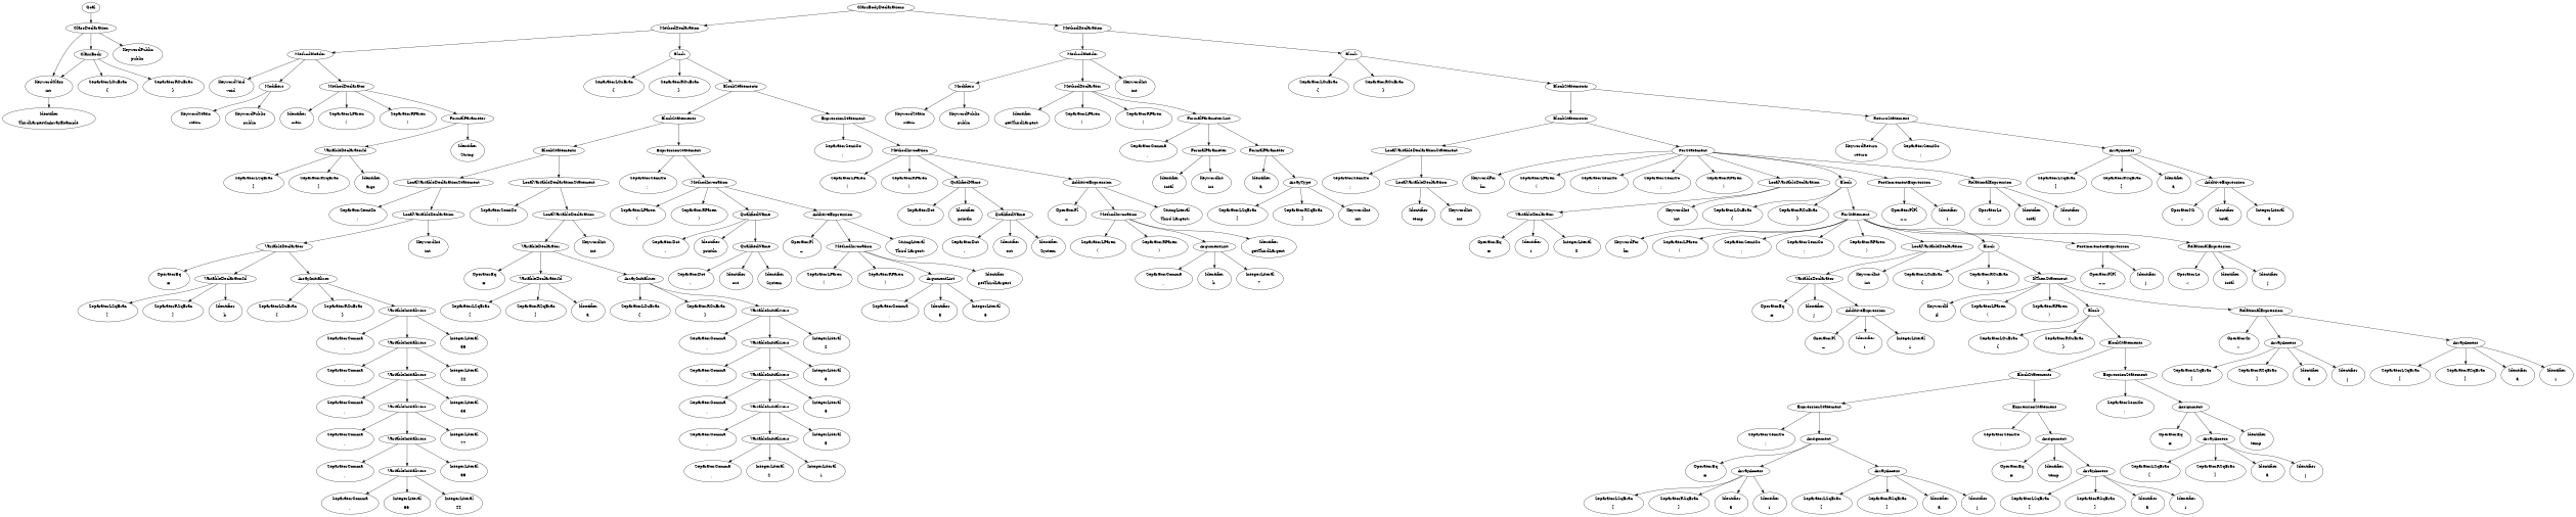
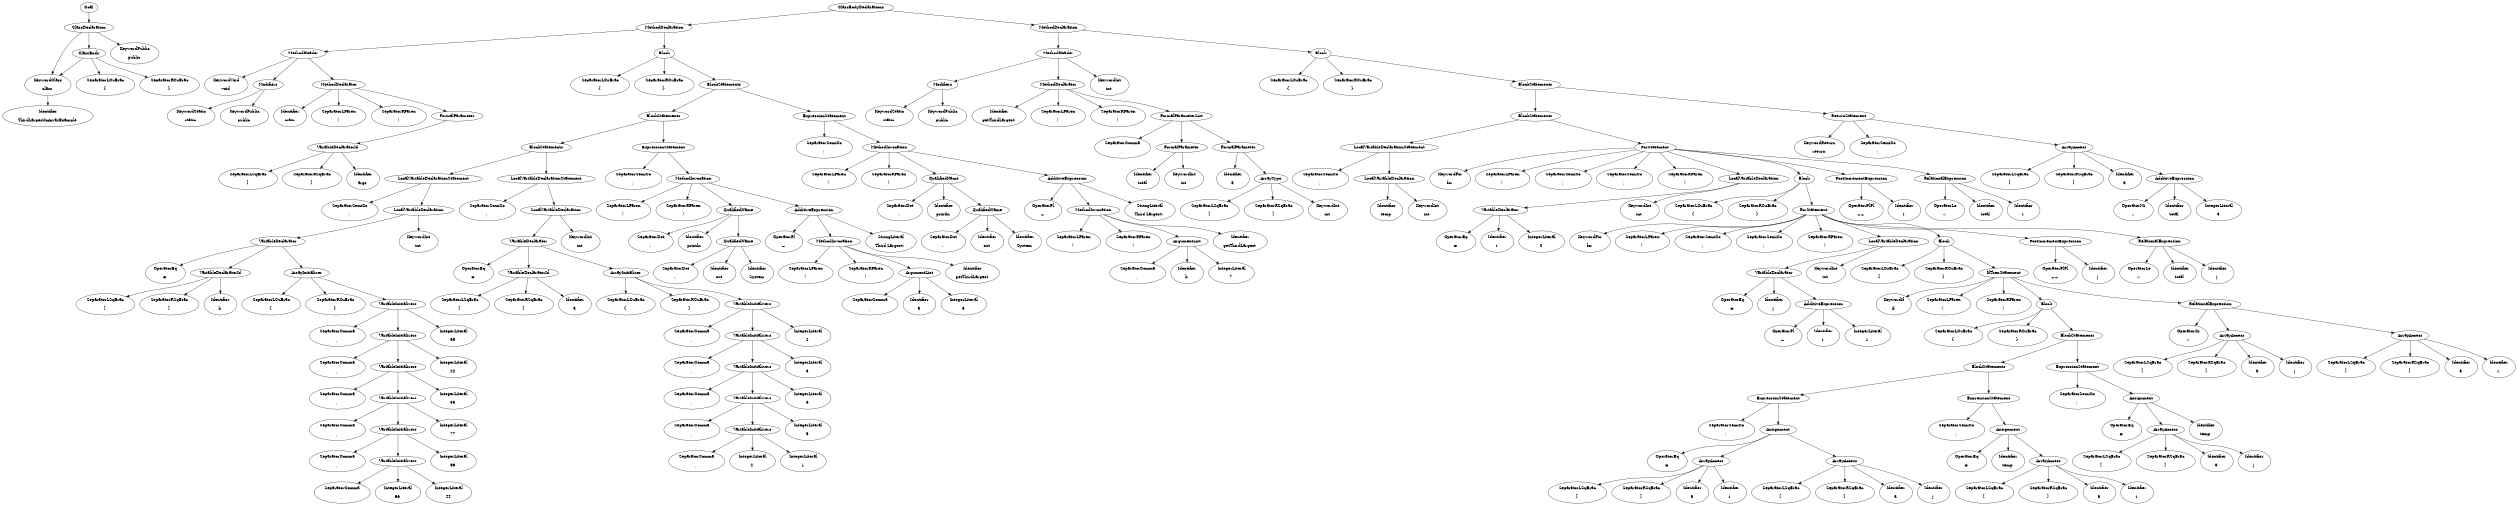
  digraph {
    n1 [label=Goal]
    n2 [label=ClassDeclaration]
-   n3 [label="KeywordClass\n\nint "]
+   n3 [label="KeywordClass\n\nclass "]
    n4 [label=ClassBody]
    n5 [label="KeywordPublic\n\npublic "]
    n6 [label="Identifier\n\nThirdLargestInArrayExample "]
    n7 [label="SeparatorLCuBrac\n\n{ "]
    n8 [label="SeparatorRCuBrac\n\n} "]
    n9 [label=ClassBodyDeclarations]
    n10 [label=MethodDeclaration]
    n11 [label=MethodDeclaration]
    n12 [label=MethodHeader]
    n13 [label=Block]
    n14 [label=MethodHeader]
    n15 [label=Block]
    n16 [label="KeywordVoid\n\nvoid "]
    n17 [label=Modifiers]
    n18 [label=MethodDeclarator]
    n19 [label="SeparatorLCuBrac\n\n{ "]
    n20 [label="SeparatorRCuBrac\n\n} "]
    n21 [label=BlockStatements]
    n22 [label=Modifiers]
    n23 [label=MethodDeclarator]
    n24 [label="KeywordInt\n\nint "]
    n25 [label="SeparatorLCuBrac\n\n{ "]
    n26 [label="SeparatorRCuBrac\n\n} "]
    n27 [label=BlockStatements]
    n28 [label="KeywordStatic\n\nstatic "]
    n29 [label="KeywordPublic\n\npublic "]
    n30 [label="Identifier\n\nmain "]
    n31 [label="SeparatorLParen\n\n( "]
    n32 [label="SeparatorRParen\n\n) "]
    n33 [label=FormalParameter]
    n34 [label="KeywordStatic\n\nstatic "]
    n35 [label="KeywordPublic\n\npublic "]
    n36 [label="Identifier\n\ngetThirdLargest "]
    n37 [label="SeparatorLParen\n\n( "]
    n38 [label="SeparatorRParen\n\n) "]
    n39 [label=FormalParameterList]
    n40 [label=VariableDeclaratorId]
-   n41 [label="Identifier\n\nString "]
    n42 [label=BlockStatements]
    n43 [label=ExpressionStatement]
    n44 [label="SeparatorComma\n\n, "]
    n45 [label=FormalParameter]
    n46 [label=FormalParameter]
    n47 [label=BlockStatements]
    n48 [label=ReturnStatement]
    n49 [label=BlockStatements]
    n50 [label=ExpressionStatement]
    n51 [label="SeparatorSemiCo\n\n; "]
    n52 [label=MethodInvocation]
    n53 [label="Identifier\n\ntotal "]
    n54 [label="KeywordInt\n\nint "]
    n55 [label="Identifier\n\na "]
    n56 [label=ArrayType]
    n57 [label=LocalVariableDeclarationStatement]
    n58 [label=ForStatement]
    n59 [label="KeywordReturn\n\nreturn "]
    n60 [label="SeparatorSemiCo\n\n; "]
    n61 [label=ArrayAccess]
    n62 [label="SeparatorLSqBrac\n\n[ "]
    n63 [label="SeparatorRSqBrac\n\n] "]
    n64 [label="Identifier\n\nargs "]
    n65 [label=LocalVariableDeclarationStatement]
    n66 [label=LocalVariableDeclarationStatement]
    n67 [label="SeparatorSemiCo\n\n; "]
    n68 [label=MethodInvocation]
    n69 [label="SeparatorSemiCo\n\n; "]
    n70 [label=LocalVariableDeclaration]
    n71 [label="KeywordFor\n\nfor "]
    n72 [label="SeparatorLParen\n\n( "]
    n73 [label="SeparatorSemiCo\n\n; "]
    n74 [label="SeparatorSemiCo\n\n; "]
    n75 [label="SeparatorRParen\n\n) "]
    n76 [label=LocalVariableDeclaration]
    n77 [label=Block]
    n78 [label=PostIncrementExpression]
    n79 [label=RelationalExpression]
    n80 [label="SeparatorSemiCo\n\n; "]
    n81 [label=LocalVariableDeclaration]
    n82 [label="SeparatorSemiCo\n\n; "]
    n83 [label=LocalVariableDeclaration]
    n84 [label="SeparatorLSqBrac\n\n[ "]
    n85 [label="SeparatorRSqBrac\n\n] "]
    n86 [label="KeywordInt\n\nint "]
    n87 [label=VariableDeclarator]
    n88 [label="KeywordInt\n\nint "]
    n89 [label="SeparatorLParen\n\n( "]
    n90 [label="SeparatorRParen\n\n) "]
    n91 [label=QualifiedName]
    n92 [label=AdditiveExpression]
    n93 [label="Identifier\n\ntemp "]
    n94 [label="KeywordInt\n\nint "]
    n95 [label=VariableDeclarator]
    n96 [label="KeywordInt\n\nint "]
    n97 [label="SeparatorLCuBrac\n\n{ "]
    n98 [label="SeparatorRCuBrac\n\n} "]
    n99 [label=ForStatement]
    n100 [label="OperatorPlPl\n\n++ "]
    n101 [label="Identifier\n\ni "]
    n102 [label="OperatorLe\n\n< "]
    n103 [label="Identifier\n\ntotal "]
    n104 [label="Identifier\n\ni "]
    n105 [label="SeparatorLSqBrac\n\n[ "]
    n106 [label="SeparatorRSqBrac\n\n] "]
    n107 [label="Identifier\n\na "]
    n108 [label=AdditiveExpression]
    n109 [label=VariableDeclarator]
    n110 [label="KeywordInt\n\nint "]
    n111 [label="OperatorEq\n\n= "]
    n112 [label=VariableDeclaratorId]
    n113 [label=ArrayInitializer]
    n114 [label="SeparatorLParen\n\n( "]
    n115 [label="SeparatorRParen\n\n) "]
    n116 [label=QualifiedName]
    n117 [label=AdditiveExpression]
    n118 [label="OperatorEq\n\n= "]
    n119 [label=VariableDeclaratorId]
    n120 [label=ArrayInitializer]
    n121 [label="SeparatorDot\n\n. "]
    n122 [label="Identifier\n\nprintln "]
    n123 [label=QualifiedName]
    n124 [label="OperatorPl\n\n+ "]
    n125 [label=MethodInvocation]
    n126 [label="StringLiteral\n\nThird Largest:  "]
    n127 [label="OperatorEq\n\n= "]
    n128 [label="Identifier\n\ni "]
    n129 [label="IntegerLiteral\n\n0 "]
    n130 [label="SeparatorLSqBrac\n\n[ "]
    n131 [label="SeparatorRSqBrac\n\n] "]
    n132 [label="Identifier\n\nb "]
    n133 [label="SeparatorLCuBrac\n\n{ "]
    n134 [label="SeparatorRCuBrac\n\n} "]
    n135 [label=VariableInitializers]
    n136 [label="SeparatorDot\n\n. "]
    n137 [label="Identifier\n\nprintln "]
    n138 [label=QualifiedName]
    n139 [label="OperatorPl\n\n+ "]
    n140 [label=MethodInvocation]
    n141 [label="StringLiteral\n\nThird Largest:  "]
    n142 [label="KeywordFor\n\nfor "]
    n143 [label="SeparatorLParen\n\n( "]
    n144 [label="SeparatorSemiCo\n\n; "]
    n145 [label="SeparatorSemiCo\n\n; "]
    n146 [label="SeparatorRParen\n\n) "]
    n147 [label=LocalVariableDeclaration]
    n148 [label=Block]
    n149 [label=PostIncrementExpression]
    n150 [label=RelationalExpression]
    n151 [label="SeparatorLSqBrac\n\n[ "]
    n152 [label="SeparatorRSqBrac\n\n] "]
    n153 [label="Identifier\n\na "]
    n154 [label="SeparatorLCuBrac\n\n{ "]
    n155 [label="SeparatorRCuBrac\n\n} "]
    n156 [label=VariableInitializers]
    n157 [label="SeparatorDot\n\n. "]
    n158 [label="Identifier\n\nout "]
    n159 [label="Identifier\n\nSystem "]
    n160 [label="SeparatorComma\n\n, "]
    n161 [label=VariableInitializers]
    n162 [label="IntegerLiteral\n\n55 "]
    n163 [label="SeparatorDot\n\n. "]
    n164 [label="Identifier\n\nout "]
    n165 [label="Identifier\n\nSystem "]
    n166 [label="SeparatorComma\n\n, "]
    n167 [label=VariableInitializers]
    n168 [label="IntegerLiteral\n\n2 "]
    n169 [label="SeparatorComma\n\n, "]
    n170 [label=VariableInitializers]
    n171 [label="IntegerLiteral\n\n22 "]
    n172 [label="SeparatorComma\n\n, "]
    n173 [label=VariableInitializers]
    n174 [label="IntegerLiteral\n\n3 "]
    n175 [label="SeparatorComma\n\n, "]
    n176 [label=VariableInitializers]
    n177 [label="IntegerLiteral\n\n33 "]
    n178 [label=VariableDeclarator]
    n179 [label="KeywordInt\n\nint "]
    n180 [label="SeparatorLCuBrac\n\n{ "]
    n181 [label="SeparatorRCuBrac\n\n} "]
    n182 [label=IfThenStatement]
    n183 [label="OperatorPlPl\n\n++ "]
    n184 [label="Identifier\n\nj "]
    n185 [label="OperatorLe\n\n< "]
    n186 [label="Identifier\n\ntotal "]
    n187 [label="Identifier\n\nj "]
    n188 [label="SeparatorComma\n\n, "]
    n189 [label=VariableInitializers]
    n190 [label="IntegerLiteral\n\n6 "]
    n191 [label="SeparatorComma\n\n, "]
    n192 [label=VariableInitializers]
    n193 [label="IntegerLiteral\n\n77 "]
    n194 [label="SeparatorComma\n\n, "]
    n195 [label=VariableInitializers]
    n196 [label="IntegerLiteral\n\n5 "]
    n197 [label="SeparatorComma\n\n, "]
    n198 [label=VariableInitializers]
    n199 [label="IntegerLiteral\n\n99 "]
    n200 [label="OperatorEq\n\n= "]
    n201 [label="Identifier\n\nj "]
    n202 [label=AdditiveExpression]
    n203 [label="SeparatorComma\n\n, "]
    n204 [label="IntegerLiteral\n\n2 "]
    n205 [label="IntegerLiteral\n\n1 "]
    n206 [label="SeparatorComma\n\n, "]
    n207 [label="IntegerLiteral\n\n66 "]
    n208 [label="IntegerLiteral\n\n44 "]
    n209 [label="KeywordIf\n\nif "]
    n210 [label="SeparatorLParen\n\n( "]
    n211 [label="SeparatorRParen\n\n) "]
    n212 [label=Block]
    n213 [label=RelationalExpression]
    n214 [label="OperatorPl\n\n+ "]
    n215 [label="Identifier\n\ni "]
    n216 [label="IntegerLiteral\n\n1 "]
    n217 [label="SeparatorLCuBrac\n\n{ "]
    n218 [label="SeparatorRCuBrac\n\n} "]
    n219 [label=BlockStatements]
    n220 [label="OperatorGr\n\n> "]
    n221 [label=ArrayAccess]
    n222 [label=ArrayAccess]
    n223 [label="SeparatorLParen\n\n( "]
    n224 [label="SeparatorRParen\n\n) "]
    n225 [label=ArgumentList]
    n226 [label="Identifier\n\ngetThirdLargest "]
    n227 [label="SeparatorLParen\n\n( "]
    n228 [label="SeparatorRParen\n\n) "]
    n229 [label=ArgumentList]
    n230 [label="Identifier\n\ngetThirdLargest "]
    n231 [label=BlockStatements]
    n232 [label=ExpressionStatement]
    n233 [label=ExpressionStatement]
    n234 [label=ExpressionStatement]
    n235 [label="SeparatorSemiCo\n\n; "]
    n236 [label=Assignment]
    n237 [label="SeparatorSemiCo\n\n; "]
    n238 [label=Assignment]
    n239 [label="SeparatorSemiCo\n\n; "]
    n240 [label=Assignment]
    n241 [label="OperatorMi\n\n- "]
    n242 [label="Identifier\n\ntotal "]
    n243 [label="IntegerLiteral\n\n3 "]
    n244 [label="SeparatorComma\n\n, "]
    n245 [label="Identifier\n\nb "]
    n246 [label="IntegerLiteral\n\n7 "]
    n247 [label="OperatorEq\n\n= "]
    n248 [label=ArrayAccess]
    n249 [label="Identifier\n\ntemp "]
    n250 [label="SeparatorComma\n\n, "]
    n251 [label="Identifier\n\na "]
    n252 [label="IntegerLiteral\n\n6 "]
    n253 [label="OperatorEq\n\n= "]
    n254 [label=ArrayAccess]
    n255 [label=ArrayAccess]
    n256 [label="SeparatorLSqBrac\n\n[ "]
    n257 [label="SeparatorRSqBrac\n\n] "]
    n258 [label="Identifier\n\na "]
    n259 [label="Identifier\n\nj "]
    n260 [label="SeparatorLSqBrac\n\n[ "]
    n261 [label="SeparatorRSqBrac\n\n] "]
    n262 [label="Identifier\n\na "]
    n263 [label="Identifier\n\ni "]
    n264 [label="OperatorEq\n\n= "]
    n265 [label="Identifier\n\ntemp "]
    n266 [label=ArrayAccess]
    n267 [label="SeparatorLSqBrac\n\n[ "]
    n268 [label="SeparatorRSqBrac\n\n] "]
    n269 [label="Identifier\n\na "]
    n270 [label="Identifier\n\nj "]
    n271 [label="SeparatorLSqBrac\n\n[ "]
    n272 [label="SeparatorRSqBrac\n\n] "]
    n273 [label="Identifier\n\na "]
    n274 [label="Identifier\n\ni "]
    n275 [label="SeparatorLSqBrac\n\n[ "]
    n276 [label="SeparatorRSqBrac\n\n] "]
    n277 [label="Identifier\n\na "]
    n278 [label="Identifier\n\nj "]
    n279 [label="SeparatorLSqBrac\n\n[ "]
    n280 [label="SeparatorRSqBrac\n\n] "]
    n281 [label="Identifier\n\na "]
    n282 [label="Identifier\n\ni "]
    n1 -> n2
    n2 -> n3
    n2 -> n4
    n2 -> n5
    n3 -> n6
    n4 -> n3
    n4 -> n7
    n4 -> n8
    n9 -> n10
    n9 -> n11
    n10 -> n12
    n10 -> n13
    n11 -> n14
    n11 -> n15
    n12 -> n16
    n12 -> n17
    n12 -> n18
    n13 -> n19
    n13 -> n20
    n13 -> n21
    n14 -> n22
    n14 -> n23
    n14 -> n24
    n15 -> n25
    n15 -> n26
    n15 -> n27
    n17 -> n28
    n17 -> n29
    n18 -> n30
    n18 -> n31
    n18 -> n32
    n18 -> n33
    n21 -> n42
    n21 -> n43
    n22 -> n34
    n22 -> n35
    n23 -> n36
    n23 -> n37
    n23 -> n38
    n23 -> n39
    n27 -> n47
    n27 -> n48
    n33 -> n40
-   n33 -> n41
    n39 -> n44
    n39 -> n45
    n39 -> n46
    n40 -> n62
    n40 -> n63
    n40 -> n64
    n42 -> n49
    n42 -> n50
    n43 -> n51
    n43 -> n52
    n45 -> n53
    n45 -> n54
    n46 -> n55
    n46 -> n56
    n47 -> n57
    n47 -> n58
    n48 -> n59
    n48 -> n60
    n48 -> n61
    n49 -> n65
    n49 -> n66
    n50 -> n67
    n50 -> n68
    n52 -> n89
    n52 -> n90
    n52 -> n91
    n52 -> n92
    n56 -> n84
    n56 -> n85
    n56 -> n86
    n57 -> n69
    n57 -> n70
    n58 -> n71
    n58 -> n72
    n58 -> n73
    n58 -> n74
    n58 -> n75
    n58 -> n76
    n58 -> n77
    n58 -> n78
    n58 -> n79
    n61 -> n105
    n61 -> n106
    n61 -> n107
    n61 -> n108
    n65 -> n80
    n65 -> n81
    n66 -> n82
    n66 -> n83
    n68 -> n114
    n68 -> n115
    n68 -> n116
    n68 -> n117
    n70 -> n93
    n70 -> n94
    n76 -> n95
    n76 -> n96
    n77 -> n97
    n77 -> n98
    n77 -> n99
    n78 -> n100
    n78 -> n101
    n79 -> n102
    n79 -> n103
    n79 -> n104
    n81 -> n87
    n81 -> n88
    n83 -> n109
    n83 -> n110
    n87 -> n111
    n87 -> n112
    n87 -> n113
    n91 -> n121
    n91 -> n122
    n91 -> n123
    n92 -> n124
    n92 -> n125
    n92 -> n126
    n95 -> n127
    n95 -> n128
    n95 -> n129
    n99 -> n142
    n99 -> n143
    n99 -> n144
    n99 -> n145
    n99 -> n146
    n99 -> n147
    n99 -> n148
    n99 -> n149
    n99 -> n150
    n108 -> n241
    n108 -> n242
    n108 -> n243
    n109 -> n118
    n109 -> n119
    n109 -> n120
    n112 -> n130
    n112 -> n131
    n112 -> n132
    n113 -> n133
    n113 -> n134
    n113 -> n135
    n116 -> n136
    n116 -> n137
    n116 -> n138
    n117 -> n139
    n117 -> n140
    n117 -> n141
    n119 -> n151
    n119 -> n152
    n119 -> n153
    n120 -> n154
    n120 -> n155
    n120 -> n156
    n123 -> n157
    n123 -> n158
    n123 -> n159
    n125 -> n223
    n125 -> n224
    n125 -> n225
    n125 -> n226
    n135 -> n160
    n135 -> n161
    n135 -> n162
    n138 -> n163
    n138 -> n164
    n138 -> n165
    n140 -> n227
    n140 -> n228
    n140 -> n229
    n140 -> n230
    n147 -> n178
    n147 -> n179
    n148 -> n180
    n148 -> n181
    n148 -> n182
    n149 -> n183
    n149 -> n184
    n150 -> n185
    n150 -> n186
    n150 -> n187
    n156 -> n166
    n156 -> n167
    n156 -> n168
    n161 -> n169
    n161 -> n170
    n161 -> n171
    n167 -> n172
    n167 -> n173
    n167 -> n174
    n170 -> n175
    n170 -> n176
    n170 -> n177
    n173 -> n188
    n173 -> n189
    n173 -> n190
    n176 -> n191
    n176 -> n192
    n176 -> n193
    n178 -> n200
    n178 -> n201
    n178 -> n202
    n182 -> n209
    n182 -> n210
    n182 -> n211
    n182 -> n212
    n182 -> n213
    n189 -> n194
    n189 -> n195
    n189 -> n196
    n192 -> n197
    n192 -> n198
    n192 -> n199
    n195 -> n203
    n195 -> n204
    n195 -> n205
    n198 -> n206
    n198 -> n207
    n198 -> n208
    n202 -> n214
    n202 -> n215
    n202 -> n216
    n212 -> n217
    n212 -> n218
    n212 -> n219
    n213 -> n220
    n213 -> n221
    n213 -> n222
    n219 -> n231
    n219 -> n232
    n221 -> n256
    n221 -> n257
    n221 -> n258
    n221 -> n259
    n222 -> n260
    n222 -> n261
    n222 -> n262
    n222 -> n263
    n225 -> n244
    n225 -> n245
    n225 -> n246
    n229 -> n250
    n229 -> n251
    n229 -> n252
    n231 -> n233
    n231 -> n234
    n232 -> n235
    n232 -> n236
    n233 -> n237
    n233 -> n238
    n234 -> n239
    n234 -> n240
    n236 -> n247
    n236 -> n248
    n236 -> n249
    n238 -> n253
    n238 -> n254
    n238 -> n255
    n240 -> n264
    n240 -> n265
    n240 -> n266
    n248 -> n267
    n248 -> n268
    n248 -> n269
    n248 -> n270
    n254 -> n271
    n254 -> n272
    n254 -> n273
    n254 -> n274
    n255 -> n275
    n255 -> n276
    n255 -> n277
    n255 -> n278
    n266 -> n279
    n266 -> n280
    n266 -> n281
    n266 -> n282
  }
